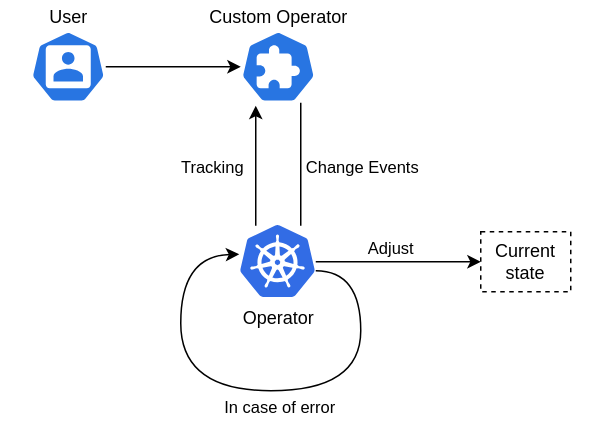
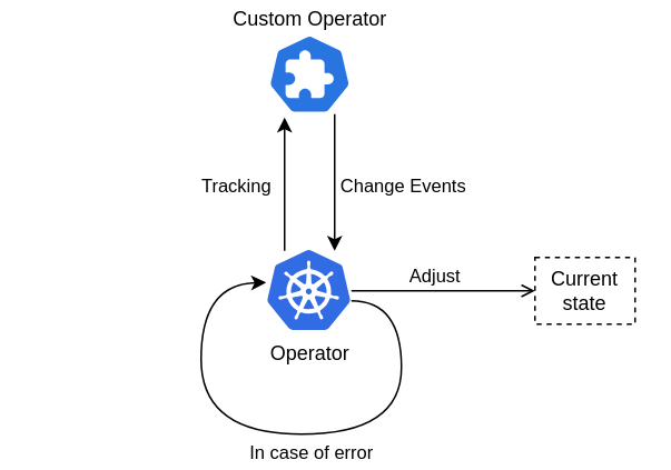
  <mxCell id="0" />
  <mxCell id="1" parent="0" />
- <mxCell id="2" style="edgeStyle=orthogonalEdgeStyle;rounded=0;orthogonalLoop=1;jettySize=auto;html=1;endArrow=none;" edge="1" parent="1" source="4" target="13"><mxGeometry relative="1" as="geometry"><Array as="points"><mxPoint x="200" y="100" /><mxPoint x="200" y="100" /></Array></mxGeometry></mxCell>
+ <mxCell id="2" style="edgeStyle=orthogonalEdgeStyle;rounded=0;orthogonalLoop=1;jettySize=auto;html=1;" edge="1" parent="1" source="4" target="13"><mxGeometry relative="1" as="geometry"><Array as="points"><mxPoint x="200" y="100" /><mxPoint x="200" y="100" /></Array></mxGeometry></mxCell>
  <mxCell id="3" value="Change Events" style="edgeLabel;html=1;align=center;verticalAlign=middle;resizable=0;points=[];horizontal=1;" vertex="1" connectable="0" parent="2"><mxGeometry x="-0.283" y="2" relative="1" as="geometry"><mxPoint x="38" y="13" as="offset" /></mxGeometry></mxCell>
  <mxCell id="4" value="Custom Operator" style="sketch=0;html=1;dashed=0;whitespace=wrap;fillColor=#2875E2;strokeColor=#ffffff;points=[[0.005,0.63,0],[0.1,0.2,0],[0.9,0.2,0],[0.5,0,0],[0.995,0.63,0],[0.72,0.99,0],[0.5,1,0],[0.28,0.99,0]];verticalLabelPosition=top;align=center;verticalAlign=bottom;shape=mxgraph.kubernetes.icon;prIcon=crd;labelPosition=center;" vertex="1" parent="1"><mxGeometry x="160" y="20" width="50" height="48" as="geometry" /></mxCell>
- <mxCell id="5" style="edgeStyle=orthogonalEdgeStyle;rounded=0;orthogonalLoop=1;jettySize=auto;html=1;" edge="1" parent="1" source="6" target="4"><mxGeometry relative="1" as="geometry" /></mxCell>
- <mxCell id="6" value="User" style="sketch=0;html=1;dashed=0;whitespace=wrap;fillColor=#2875E2;strokeColor=#ffffff;points=[[0.005,0.63,0],[0.1,0.2,0],[0.9,0.2,0],[0.5,0,0],[0.995,0.63,0],[0.72,0.99,0],[0.5,1,0],[0.28,0.99,0]];verticalLabelPosition=top;align=center;verticalAlign=bottom;shape=mxgraph.kubernetes.icon;prIcon=user;labelPosition=center;" vertex="1" parent="1"><mxGeometry x="20" y="20" width="50" height="48" as="geometry" /></mxCell>
  <mxCell id="7" style="edgeStyle=orthogonalEdgeStyle;rounded=0;orthogonalLoop=1;jettySize=auto;html=1;" edge="1" parent="1" source="13"><mxGeometry relative="1" as="geometry"><mxPoint x="170" y="70" as="targetPoint" /><Array as="points"><mxPoint x="170" y="130" /><mxPoint x="170" y="130" /></Array></mxGeometry></mxCell>
  <mxCell id="8" value="Tracking" style="edgeLabel;html=1;align=center;verticalAlign=middle;resizable=0;points=[];" vertex="1" connectable="0" parent="7"><mxGeometry x="-0.164" relative="1" as="geometry"><mxPoint x="-30" y="-7" as="offset" /></mxGeometry></mxCell>
  <mxCell id="9" style="edgeStyle=orthogonalEdgeStyle;orthogonalLoop=1;jettySize=auto;html=1;entryX=-0.02;entryY=0.396;entryDx=0;entryDy=0;entryPerimeter=0;curved=1;" edge="1" parent="1" source="13" target="13"><mxGeometry relative="1" as="geometry"><mxPoint x="100" y="170" as="targetPoint" /><Array as="points"><mxPoint x="240" y="180" /><mxPoint x="240" y="260" /><mxPoint x="120" y="260" /><mxPoint x="120" y="170" /></Array></mxGeometry></mxCell>
  <mxCell id="10" value="In case of error" style="edgeLabel;html=1;align=center;verticalAlign=middle;resizable=0;points=[];" vertex="1" connectable="0" parent="9"><mxGeometry x="0.019" y="2" relative="1" as="geometry"><mxPoint x="18" y="8" as="offset" /></mxGeometry></mxCell>
- <mxCell id="11" style="edgeStyle=orthogonalEdgeStyle;curved=1;orthogonalLoop=1;jettySize=auto;html=1;entryX=0;entryY=0.5;entryDx=0;entryDy=0;" edge="1" parent="1" source="13" target="14"><mxGeometry relative="1" as="geometry" /></mxCell>
+ <mxCell id="11" style="edgeStyle=orthogonalEdgeStyle;curved=1;orthogonalLoop=1;jettySize=auto;html=1;entryX=0;entryY=0.5;entryDx=0;entryDy=0;endArrow=open;" edge="1" parent="1" source="13" target="14"><mxGeometry relative="1" as="geometry" /></mxCell>
  <mxCell id="12" value="Adjust" style="edgeLabel;html=1;align=center;verticalAlign=middle;resizable=0;points=[];" vertex="1" connectable="0" parent="11"><mxGeometry x="0.323" y="-4" relative="1" as="geometry"><mxPoint x="-24" y="-14" as="offset" /></mxGeometry></mxCell>
  <mxCell id="13" value="Operator" style="sketch=0;aspect=fixed;html=1;points=[];align=center;image;fontSize=12;image=img/lib/mscae/Kubernetes.svg;" vertex="1" parent="1"><mxGeometry x="160" y="150" width="50" height="48" as="geometry" /></mxCell>
  <mxCell id="14" value="Current&lt;br&gt;state" style="rounded=0;whiteSpace=wrap;html=1;dashed=1;" vertex="1" parent="1"><mxGeometry x="320" y="154" width="60" height="40" as="geometry" /></mxCell>
